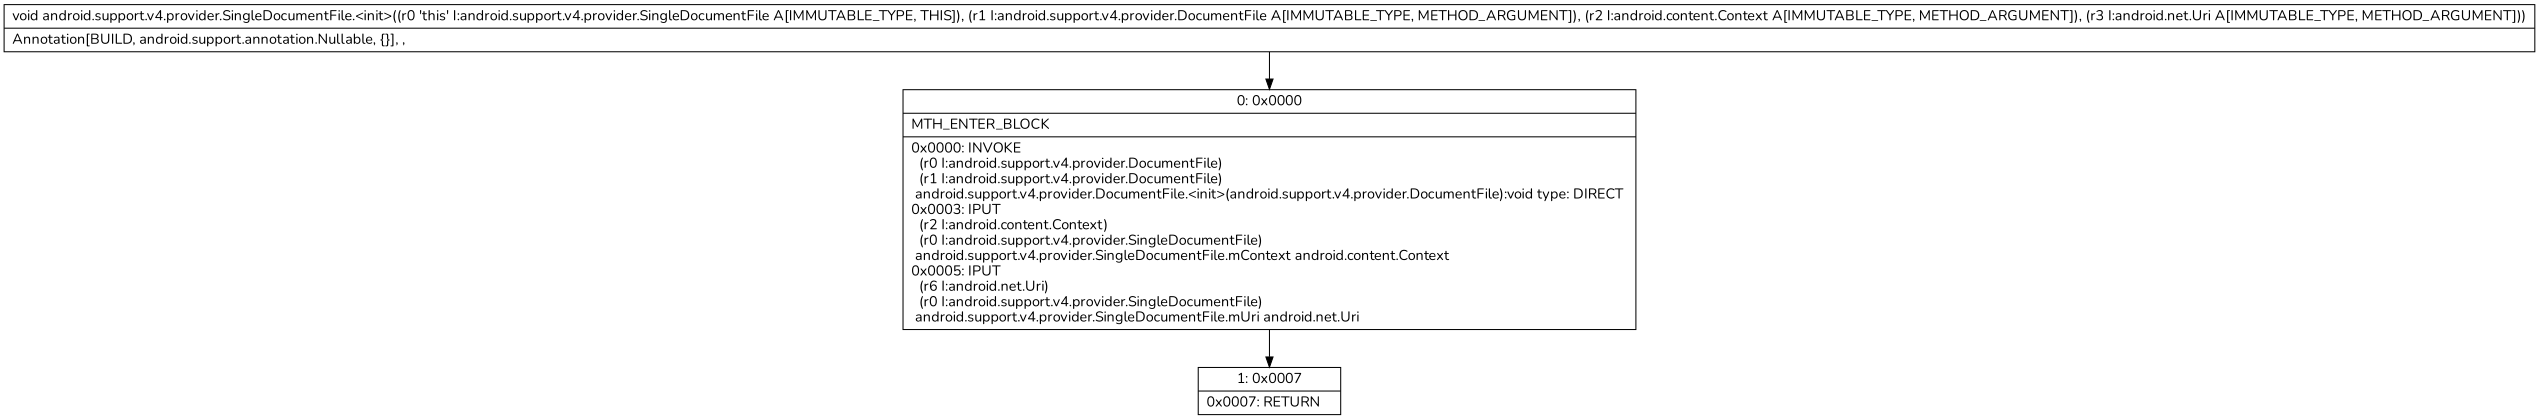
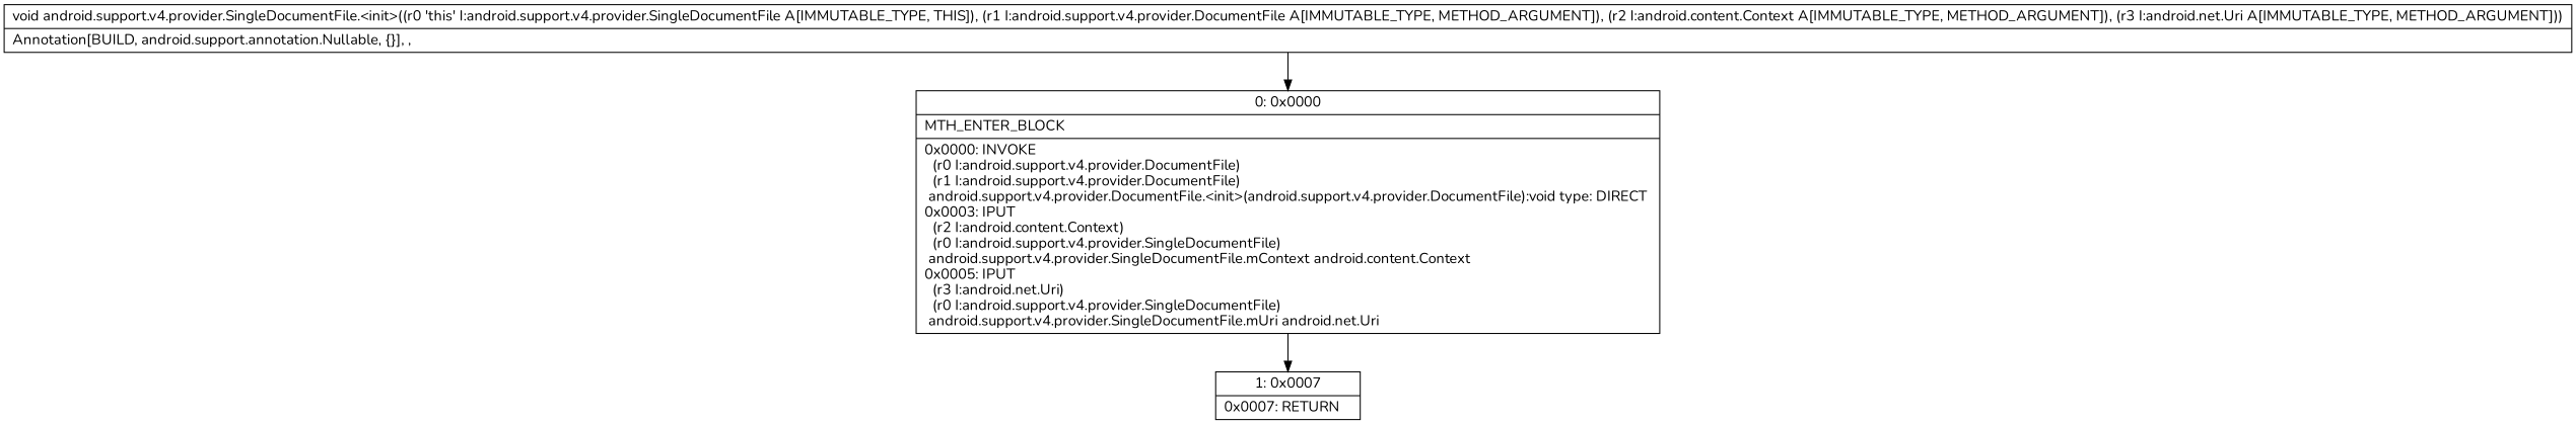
  digraph {
    fontname=Nunito
    node [shape=record fontname=Nunito]
    edge [fontname=Nunito]
-   n1 [label="{0\:\ 0x0000|MTH_ENTER_BLOCK\l|0x0000: INVOKE  \l  (r0 I:android.support.v4.provider.DocumentFile)\l  (r1 I:android.support.v4.provider.DocumentFile)\l android.support.v4.provider.DocumentFile.\<init\>(android.support.v4.provider.DocumentFile):void type: DIRECT \l0x0003: IPUT  \l  (r2 I:android.content.Context)\l  (r0 I:android.support.v4.provider.SingleDocumentFile)\l android.support.v4.provider.SingleDocumentFile.mContext android.content.Context \l0x0005: IPUT  \l  (r6 I:android.net.Uri)\l  (r0 I:android.support.v4.provider.SingleDocumentFile)\l android.support.v4.provider.SingleDocumentFile.mUri android.net.Uri \l}"]
+   n1 [label="{0\:\ 0x0000|MTH_ENTER_BLOCK\l|0x0000: INVOKE  \l  (r0 I:android.support.v4.provider.DocumentFile)\l  (r1 I:android.support.v4.provider.DocumentFile)\l android.support.v4.provider.DocumentFile.\<init\>(android.support.v4.provider.DocumentFile):void type: DIRECT \l0x0003: IPUT  \l  (r2 I:android.content.Context)\l  (r0 I:android.support.v4.provider.SingleDocumentFile)\l android.support.v4.provider.SingleDocumentFile.mContext android.content.Context \l0x0005: IPUT  \l  (r3 I:android.net.Uri)\l  (r0 I:android.support.v4.provider.SingleDocumentFile)\l android.support.v4.provider.SingleDocumentFile.mUri android.net.Uri \l}"]
    n2 [label="{1\:\ 0x0007|0x0007: RETURN   \l}"]
    n3 [label="{void android.support.v4.provider.SingleDocumentFile.\<init\>((r0 'this' I:android.support.v4.provider.SingleDocumentFile A[IMMUTABLE_TYPE, THIS]), (r1 I:android.support.v4.provider.DocumentFile A[IMMUTABLE_TYPE, METHOD_ARGUMENT]), (r2 I:android.content.Context A[IMMUTABLE_TYPE, METHOD_ARGUMENT]), (r3 I:android.net.Uri A[IMMUTABLE_TYPE, METHOD_ARGUMENT]))  | Annotation[BUILD, android.support.annotation.Nullable, \{\}], , \l}"]
    n1 -> n2
    n3 -> n1
  }
